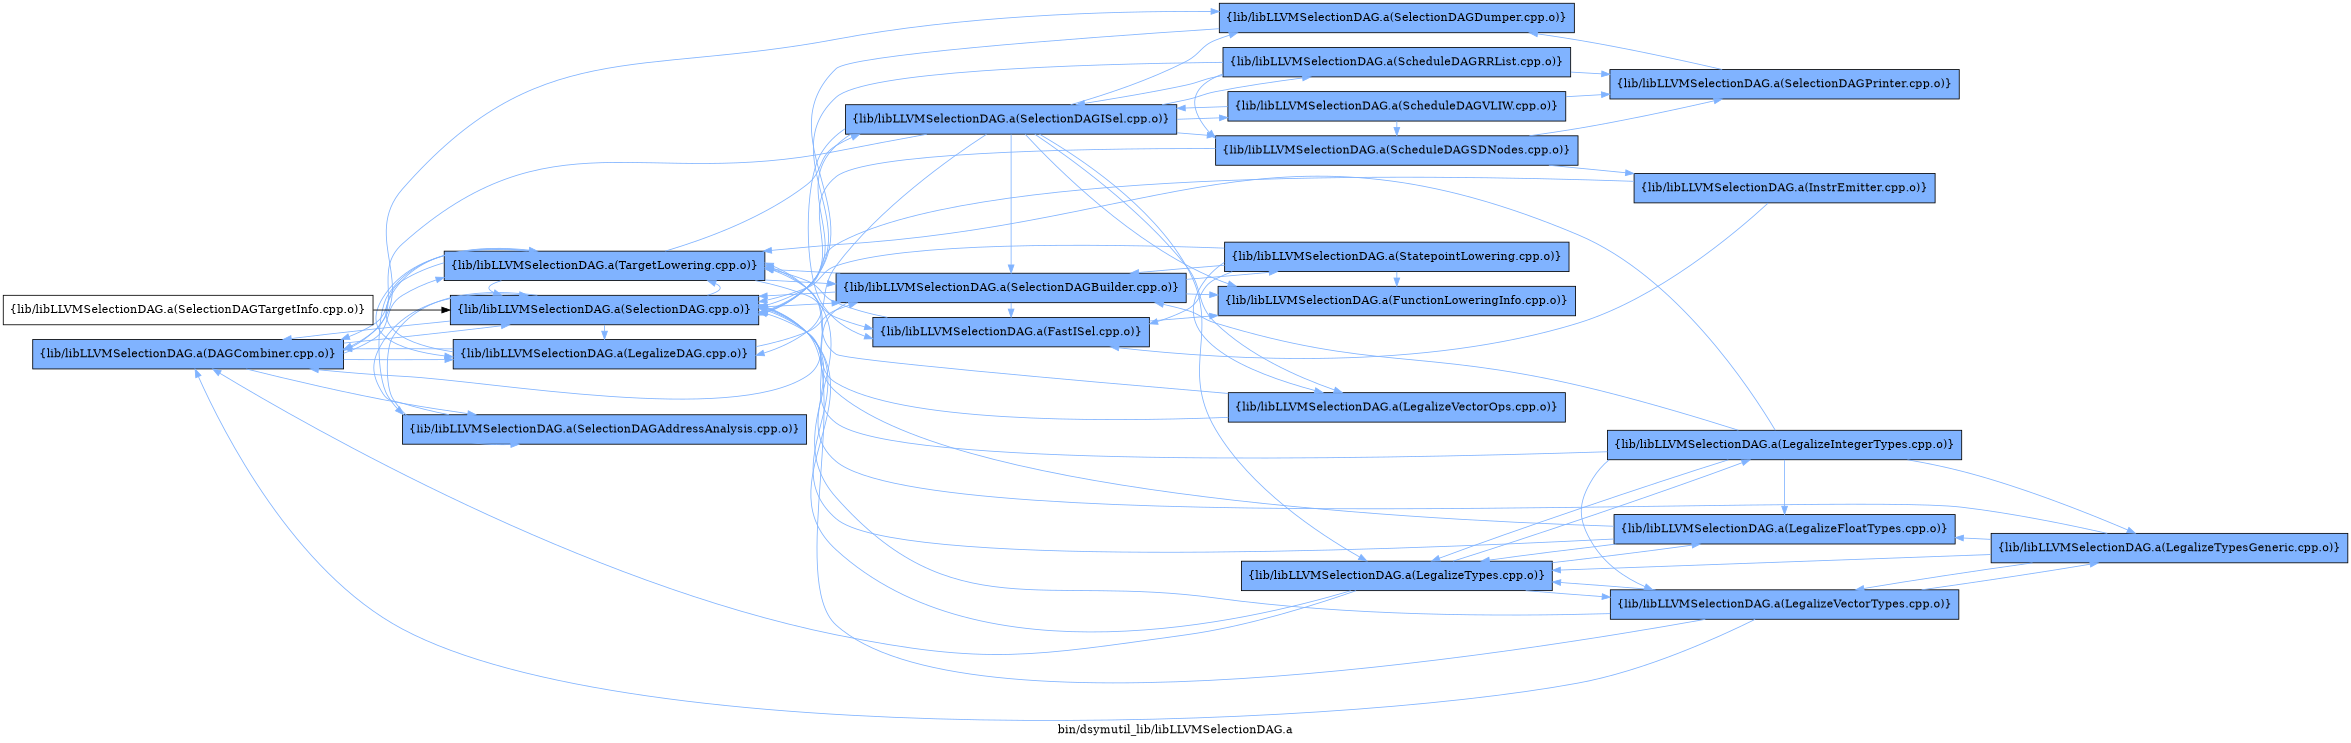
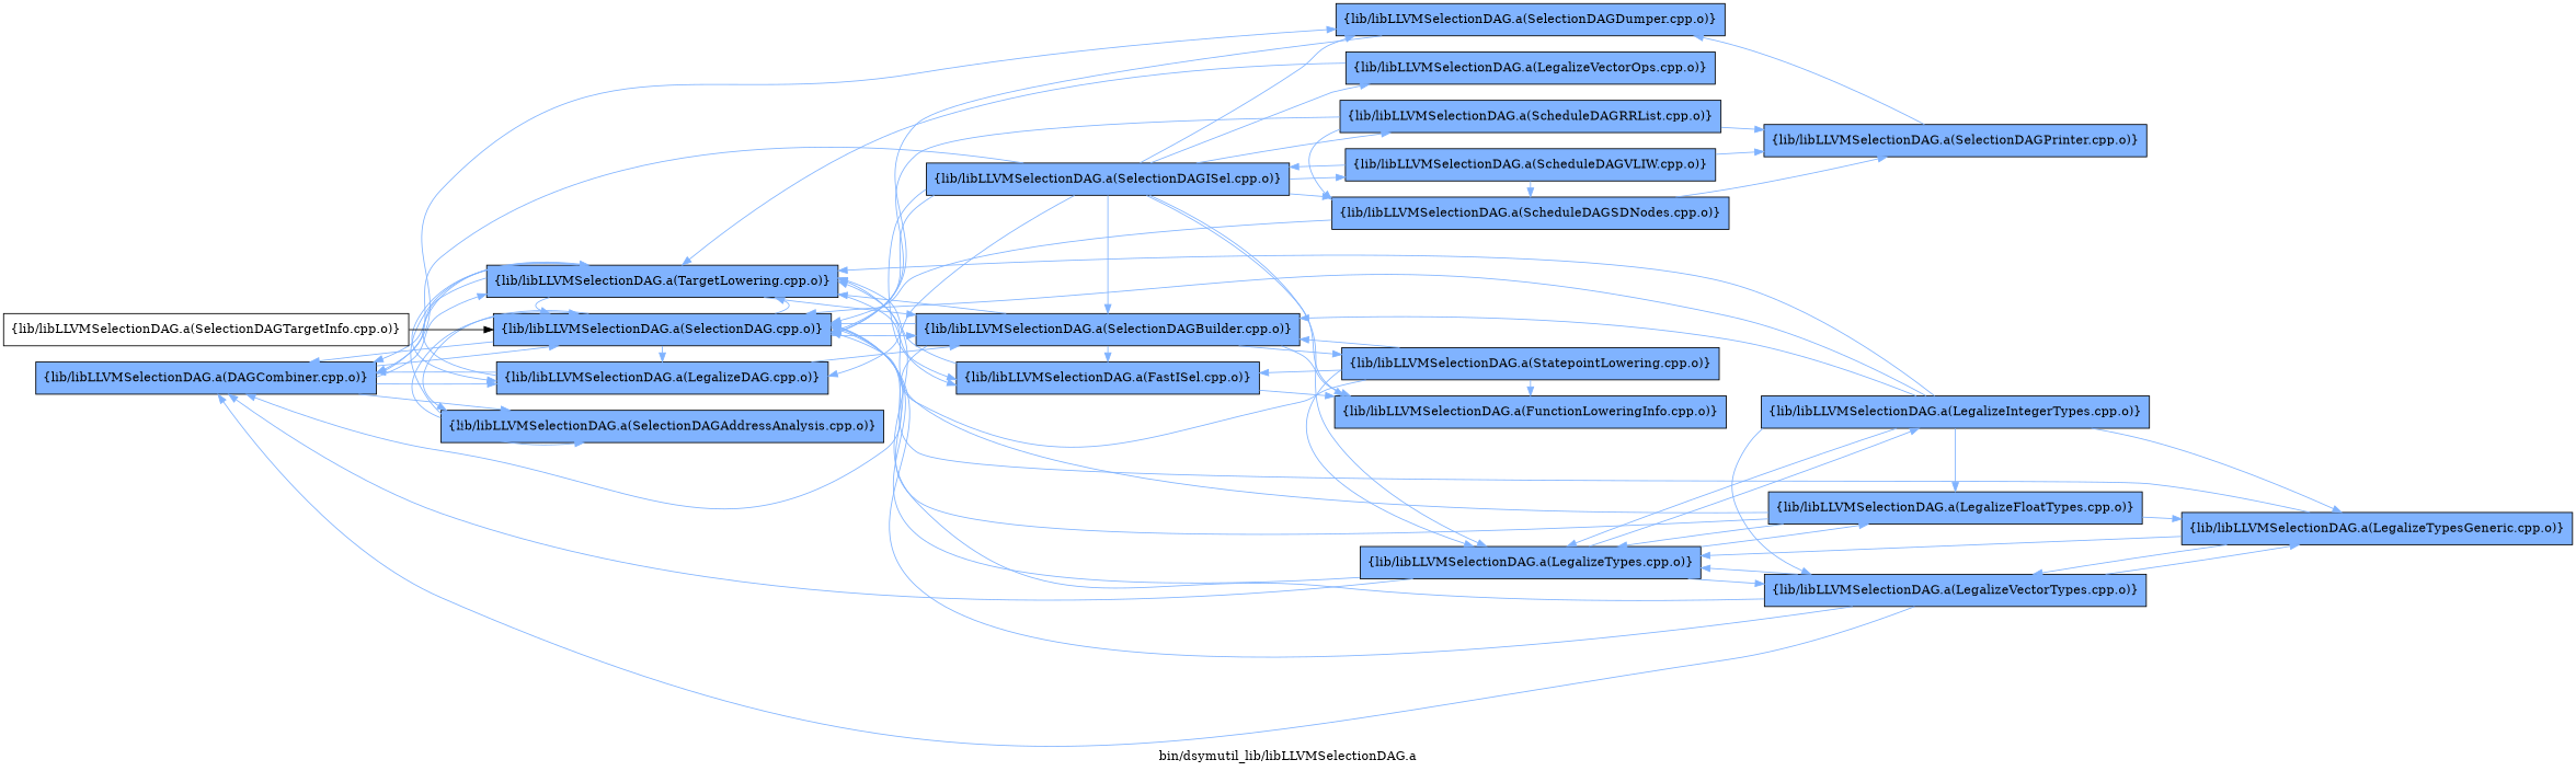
  digraph {
    label="bin/dsymutil_lib/libLLVMSelectionDAG.a"
    rankdir=LR
    node [fillcolor="0.600000 0.5 1" group=1 shape=box style=filled]
    edge [color="0.600000 0.5 1"]
    n1 [label="{lib/libLLVMSelectionDAG.a(DAGCombiner.cpp.o)}"]
    n2 [label="{lib/libLLVMSelectionDAG.a(LegalizeDAG.cpp.o)}"]
    n3 [label="{lib/libLLVMSelectionDAG.a(SelectionDAG.cpp.o)}"]
    n4 [label="{lib/libLLVMSelectionDAG.a(SelectionDAGAddressAnalysis.cpp.o)}"]
    n5 [label="{lib/libLLVMSelectionDAG.a(TargetLowering.cpp.o)}"]
    n6 [label="{lib/libLLVMSelectionDAG.a(SelectionDAGBuilder.cpp.o)}"]
    n7 [label="{lib/libLLVMSelectionDAG.a(FastISel.cpp.o)}"]
    n8 [label="{lib/libLLVMSelectionDAG.a(SelectionDAGISel.cpp.o)}"]
    n9 [label="{lib/libLLVMSelectionDAG.a(FunctionLoweringInfo.cpp.o)}"]
    n10 [label="{lib/libLLVMSelectionDAG.a(StatepointLowering.cpp.o)}"]
    n11 [label="{lib/libLLVMSelectionDAG.a(ScheduleDAGRRList.cpp.o)}"]
    n12 [label="{lib/libLLVMSelectionDAG.a(ScheduleDAGSDNodes.cpp.o)}"]
    n13 [label="{lib/libLLVMSelectionDAG.a(ScheduleDAGVLIW.cpp.o)}"]
    n14 [label="{lib/libLLVMSelectionDAG.a(SelectionDAGDumper.cpp.o)}"]
    n15 [label="{lib/libLLVMSelectionDAG.a(LegalizeTypes.cpp.o)}"]
    n16 [label="{lib/libLLVMSelectionDAG.a(LegalizeVectorOps.cpp.o)}"]
    n17 [label="{lib/libLLVMSelectionDAG.a(SelectionDAGPrinter.cpp.o)}"]
-   n18 [label="{lib/libLLVMSelectionDAG.a(InstrEmitter.cpp.o)}"]
    n19 [label="{lib/libLLVMSelectionDAG.a(LegalizeFloatTypes.cpp.o)}"]
    n20 [label="{lib/libLLVMSelectionDAG.a(LegalizeVectorTypes.cpp.o)}"]
    n21 [label="{lib/libLLVMSelectionDAG.a(LegalizeIntegerTypes.cpp.o)}"]
    n22 [label="{lib/libLLVMSelectionDAG.a(LegalizeTypesGeneric.cpp.o)}"]
    n23 [group=0 label="{lib/libLLVMSelectionDAG.a(SelectionDAGTargetInfo.cpp.o)}" fillcolor="" style=""]
    subgraph sub_1 {
      rank=same
      n1
    }
    subgraph sub_2 {
      rank=same
      n2
      n3
      n4
      n5
    }
    subgraph sub_3 {
      rank=same
      n6
      n7
      n8
    }
    subgraph sub_4 {
      rank=same
      n9
      n10
      n11
      n12
      n13
      n14
      n15
      n16
    }
    subgraph sub_5 {
      rank=same
      n17
-     n18
      n19
      n20
      n21
    }
    n1 -> n2
    n1 -> n3
    n1 -> n4
    n1 -> n5
    n1 -> n14
    n2 -> n1
    n2 -> n5
    n2 -> n6
    n3 -> n1
    n3 -> n2
    n3 -> n4
    n3 -> n5
    n3 -> n6
    n4 -> n3
    n5 -> n1
    n5 -> n2
    n5 -> n3
    n5 -> n4
    n5 -> n6
    n5 -> n7
-   n5 -> n8
    n6 -> n1
    n6 -> n3
    n6 -> n5
    n6 -> n7
    n6 -> n9
    n6 -> n10
    n7 -> n5
    n7 -> n9
    n8 -> n1
    n8 -> n2
    n8 -> n3
    n8 -> n6
    n8 -> n7
    n8 -> n9
    n8 -> n11
    n8 -> n12
    n8 -> n13
    n8 -> n14
    n8 -> n15
    n8 -> n16
    n10 -> n3
    n10 -> n6
    n10 -> n7
    n10 -> n9
-   n10 -> n16
+   n10 -> n15
    n11 -> n3
-   n11 -> n8
    n11 -> n12
    n11 -> n17
    n12 -> n3
    n12 -> n17
-   n12 -> n18
    n13 -> n8
    n13 -> n12
    n13 -> n17
    n14 -> n3
    n15 -> n1
    n15 -> n3
    n15 -> n19
    n15 -> n20
    n15 -> n21
-   n16 -> n3
    n16 -> n5
    n17 -> n14
-   n18 -> n3
-   n18 -> n7
    n19 -> n3
    n19 -> n5
    n19 -> n15
-   n22 -> n19
+   n19 -> n22
    n20 -> n1
    n20 -> n3
    n20 -> n5
    n20 -> n15
    n20 -> n22
    n21 -> n3
    n21 -> n5
    n21 -> n6
    n21 -> n15
    n21 -> n19
    n21 -> n20
    n21 -> n22
    n22 -> n3
    n22 -> n15
    n22 -> n20
    n23 -> n3 [color=""]
  }
